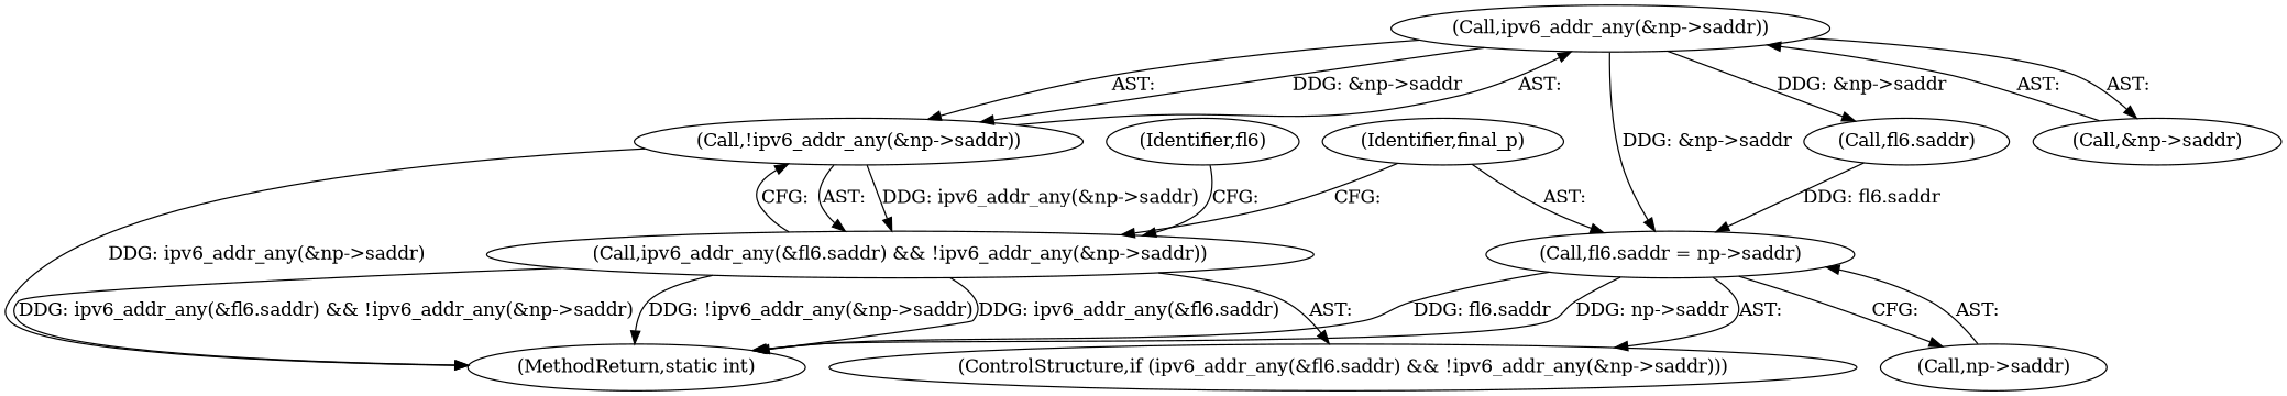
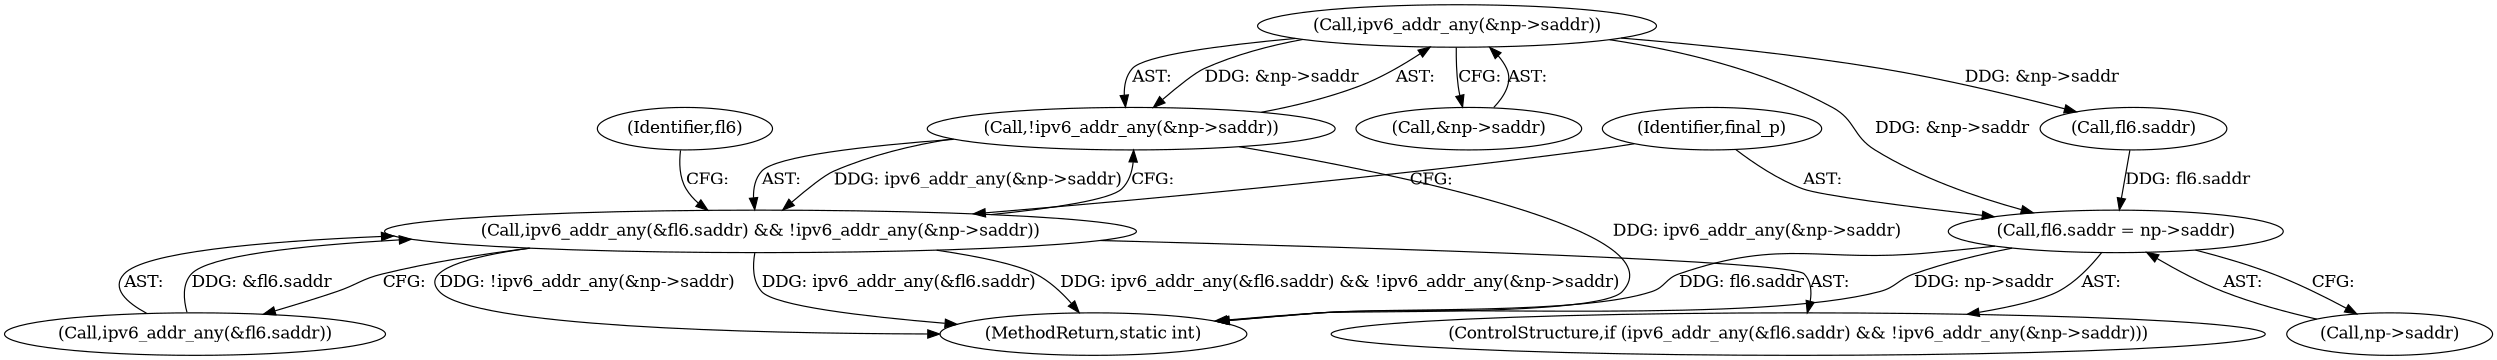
  digraph {
    n1 [label="(Call,ipv6_addr_any(&np->saddr))"]
    n2 [label="(Call,!ipv6_addr_any(&np->saddr))"]
    n3 [label="(Call,fl6.saddr = np->saddr)"]
    n4 [label="(Call,&np->saddr)"]
    n5 [label="(Call,fl6.saddr)"]
    n6 [label="(MethodReturn,static int)"]
    n7 [label="(Call,ipv6_addr_any(&fl6.saddr) && !ipv6_addr_any(&np->saddr))"]
    n8 [label="(ControlStructure,if (ipv6_addr_any(&fl6.saddr) && !ipv6_addr_any(&np->saddr)))"]
    n9 [label="(Call,np->saddr)"]
+   n10 [label="(Call,ipv6_addr_any(&fl6.saddr))"]
    n11 [label="(Identifier,fl6)"]
    n12 [label="(Identifier,final_p)"]
    n1 -> n2 [label="AST: "]
    n1 -> n2 [label="DDG: &np->saddr"]
    n1 -> n3 [label="DDG: &np->saddr"]
-   n1 -> n4 [label="AST: "]
+   n1 -> n4 [label="CFG: "]
    n1 -> n5 [label="DDG: &np->saddr"]
    n2 -> n1 [label="AST: "]
    n2 -> n6 [label="DDG: ipv6_addr_any(&np->saddr)"]
    n2 -> n7 [label="AST: "]
    n2 -> n7 [label="DDG: ipv6_addr_any(&np->saddr)"]
    n3 -> n6 [label="DDG: fl6.saddr"]
    n3 -> n6 [label="DDG: np->saddr"]
    n3 -> n8 [label="AST: "]
    n3 -> n9 [label="CFG: "]
    n4 -> n1 [label="AST: "]
    n5 -> n3 [label="DDG: fl6.saddr"]
    n7 -> n2 [label="CFG: "]
    n7 -> n6 [label="DDG: !ipv6_addr_any(&np->saddr)"]
    n7 -> n6 [label="DDG: ipv6_addr_any(&fl6.saddr)"]
    n7 -> n6 [label="DDG: ipv6_addr_any(&fl6.saddr) && !ipv6_addr_any(&np->saddr)"]
    n7 -> n8 [label="AST: "]
+   n7 -> n10 [label="CFG: "]
    n9 -> n3 [label="AST: "]
+   n10 -> n7 [label="AST: "]
+   n10 -> n7 [label="DDG: &fl6.saddr"]
    n11 -> n7 [label="CFG: "]
    n12 -> n3 [label="AST: "]
    n12 -> n7 [label="CFG: "]
  }
